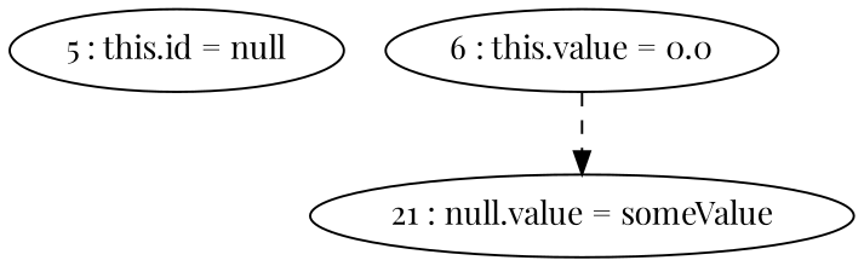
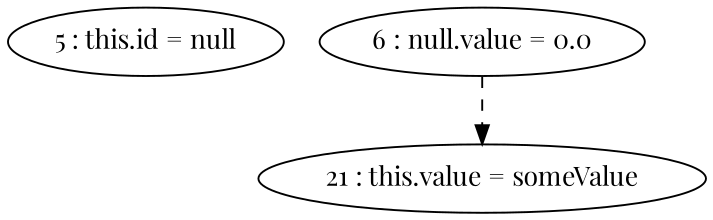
  digraph {
    fontname="Playfair Display"
    node [fontname="Playfair Display"]
    "5 : this.id = null"
-   "6 : this.value = 0.0"
-   "21 : this.value = someValue" [label="21 : null.value = someValue"]
+   "6 : this.value = 0.0" [label="6 : null.value = 0.0"]
+   "21 : this.value = someValue"
    "6 : this.value = 0.0" -> "21 : this.value = someValue" [style=dashed fontname="Playfair Display"]
  }
